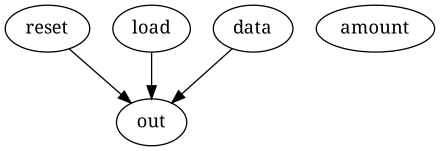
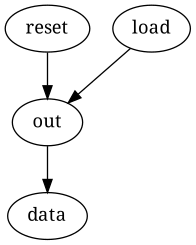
  strict digraph {
    fontname="Noto Serif"
    node [fontname="Noto Serif"]
    edge [weight=2.0 fontname="Noto Serif"]
    reset
    out
    load
-   amount
    data
    reset -> out
    load -> out [weight=1.0]
-   data -> out
+   out -> data
  }
